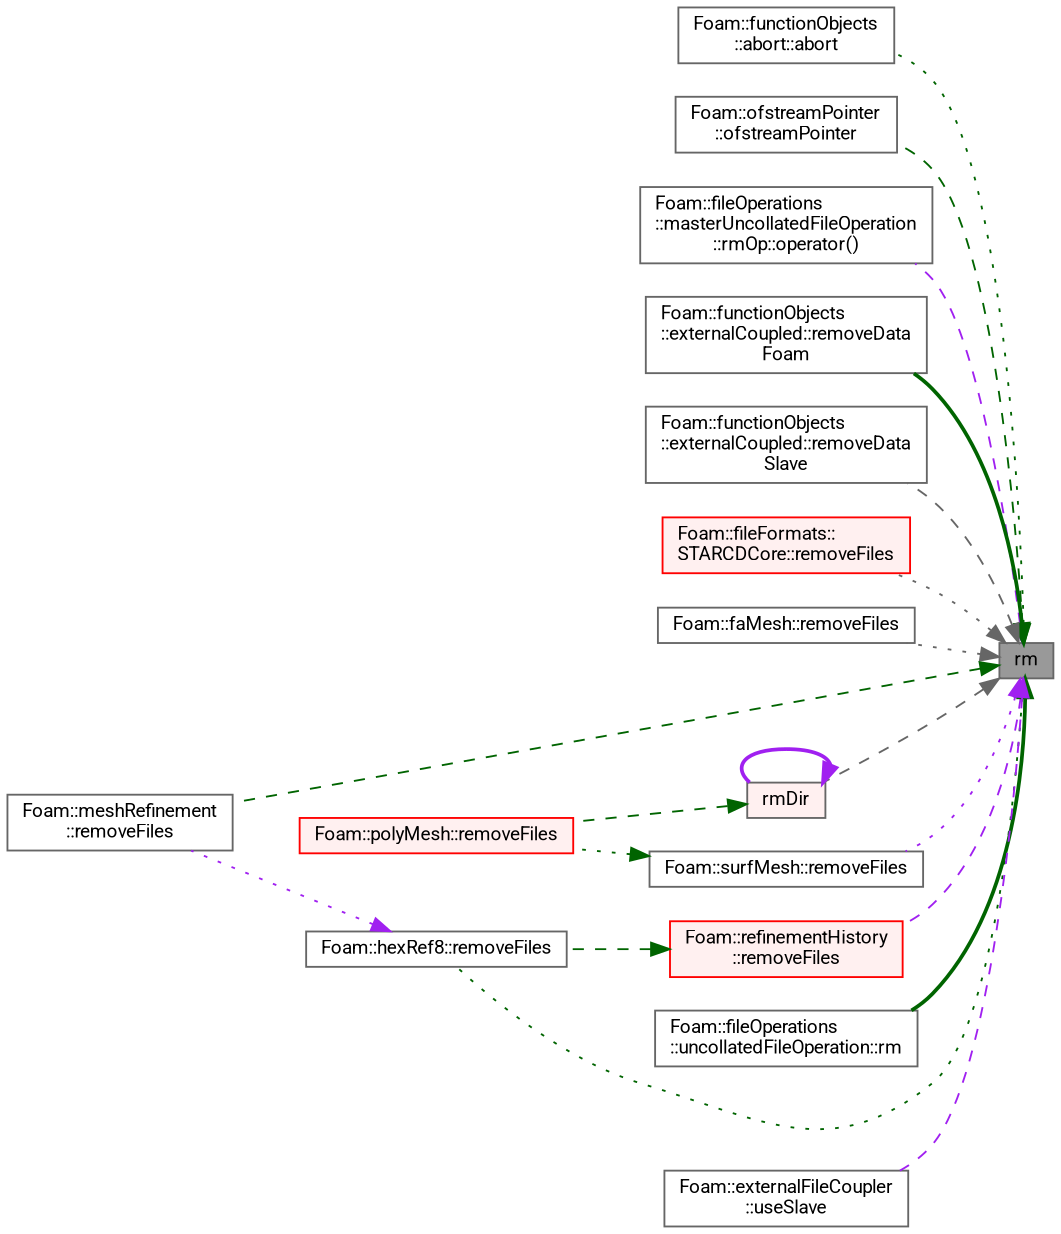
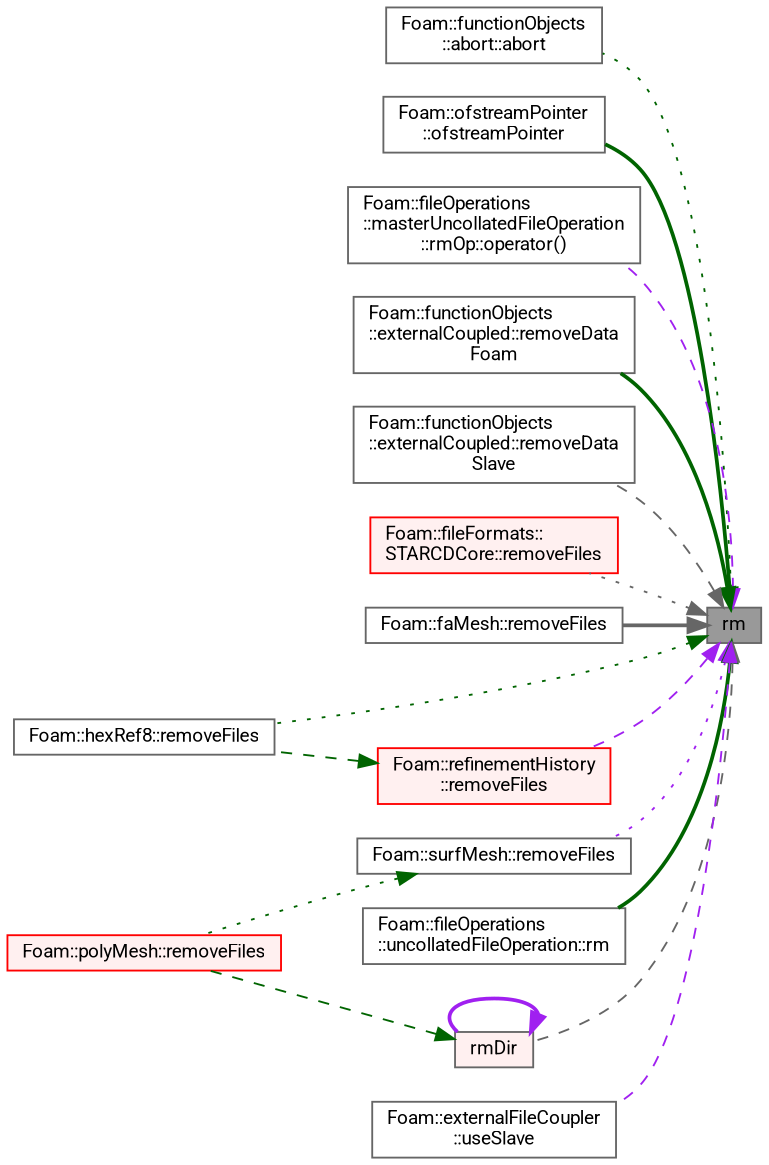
  digraph {
    fontname=Roboto
    rankdir=RL
    node [color=grey40 fillcolor=white fontname=Roboto fontsize=10 shape=box style=filled]
    edge [color=darkgreen dir=back fontname=Roboto fontsize=10 labelfontname=Helvetica labelfontsize=10 style=dashed]
    n1 [color=gray40 fillcolor=grey60 fontcolor=black height=0.2 label=rm width=0.4]
    n2 [height=0.2 label="Foam::functionObjects\l::abort::abort" width=0.4]
    n3 [height=0.2 label="Foam::ofstreamPointer\l::ofstreamPointer" width=0.4]
    n4 [height=0.2 label="Foam::fileOperations\l::masterUncollatedFileOperation\l::rmOp::operator()" width=0.4]
    n5 [height=0.2 label="Foam::functionObjects\l::externalCoupled::removeData\lFoam" width=0.4]
    n6 [height=0.2 label="Foam::functionObjects\l::externalCoupled::removeData\lSlave" width=0.4]
    n7 [color=red fillcolor="#FFF0F0" height=0.2 label="Foam::fileFormats::\lSTARCDCore::removeFiles" width=0.4]
    n8 [height=0.2 label="Foam::faMesh::removeFiles" width=0.4]
    n9 [height=0.2 label="Foam::surfMesh::removeFiles" width=0.4]
    n10 [height=0.2 label="Foam::hexRef8::removeFiles" width=0.4]
-   n11 [height=0.2 label="Foam::meshRefinement\l::removeFiles" width=0.4]
    n12 [color=red fillcolor="#FFF0F0" height=0.2 label="Foam::refinementHistory\l::removeFiles" width=0.4]
    n13 [height=0.2 label="Foam::fileOperations\l::uncollatedFileOperation::rm" width=0.4]
    n14 [fillcolor="#FFF0F0" height=0.2 label=rmDir width=0.4]
    n15 [height=0.2 label="Foam::externalFileCoupler\l::useSlave" width=0.4]
    n16 [color=red fillcolor="#FFF0F0" height=0.2 label="Foam::polyMesh::removeFiles" width=0.4]
    n1 -> n2 [style=dotted]
-   n1 -> n3
+   n1 -> n3 [style=bold]
    n1 -> n4 [color=purple]
    n1 -> n5 [style=bold]
    n1 -> n6 [color=gray40]
    n1 -> n7 [color=gray40 style=dotted]
-   n1 -> n8 [color=gray40 style=dotted]
+   n1 -> n8 [color=gray40 style=bold]
    n1 -> n9 [color=purple style=dotted]
    n1 -> n10 [style=dotted]
-   n1 -> n11
    n1 -> n12 [color=purple]
    n1 -> n13 [style=bold]
    n1 -> n14 [color=gray40]
    n1 -> n15 [color=purple]
    n9 -> n16 [style=dotted]
-   n10 -> n11 [color=purple style=dotted]
    n12 -> n10
    n14 -> n14 [color=purple style=bold]
    n14 -> n16
  }
